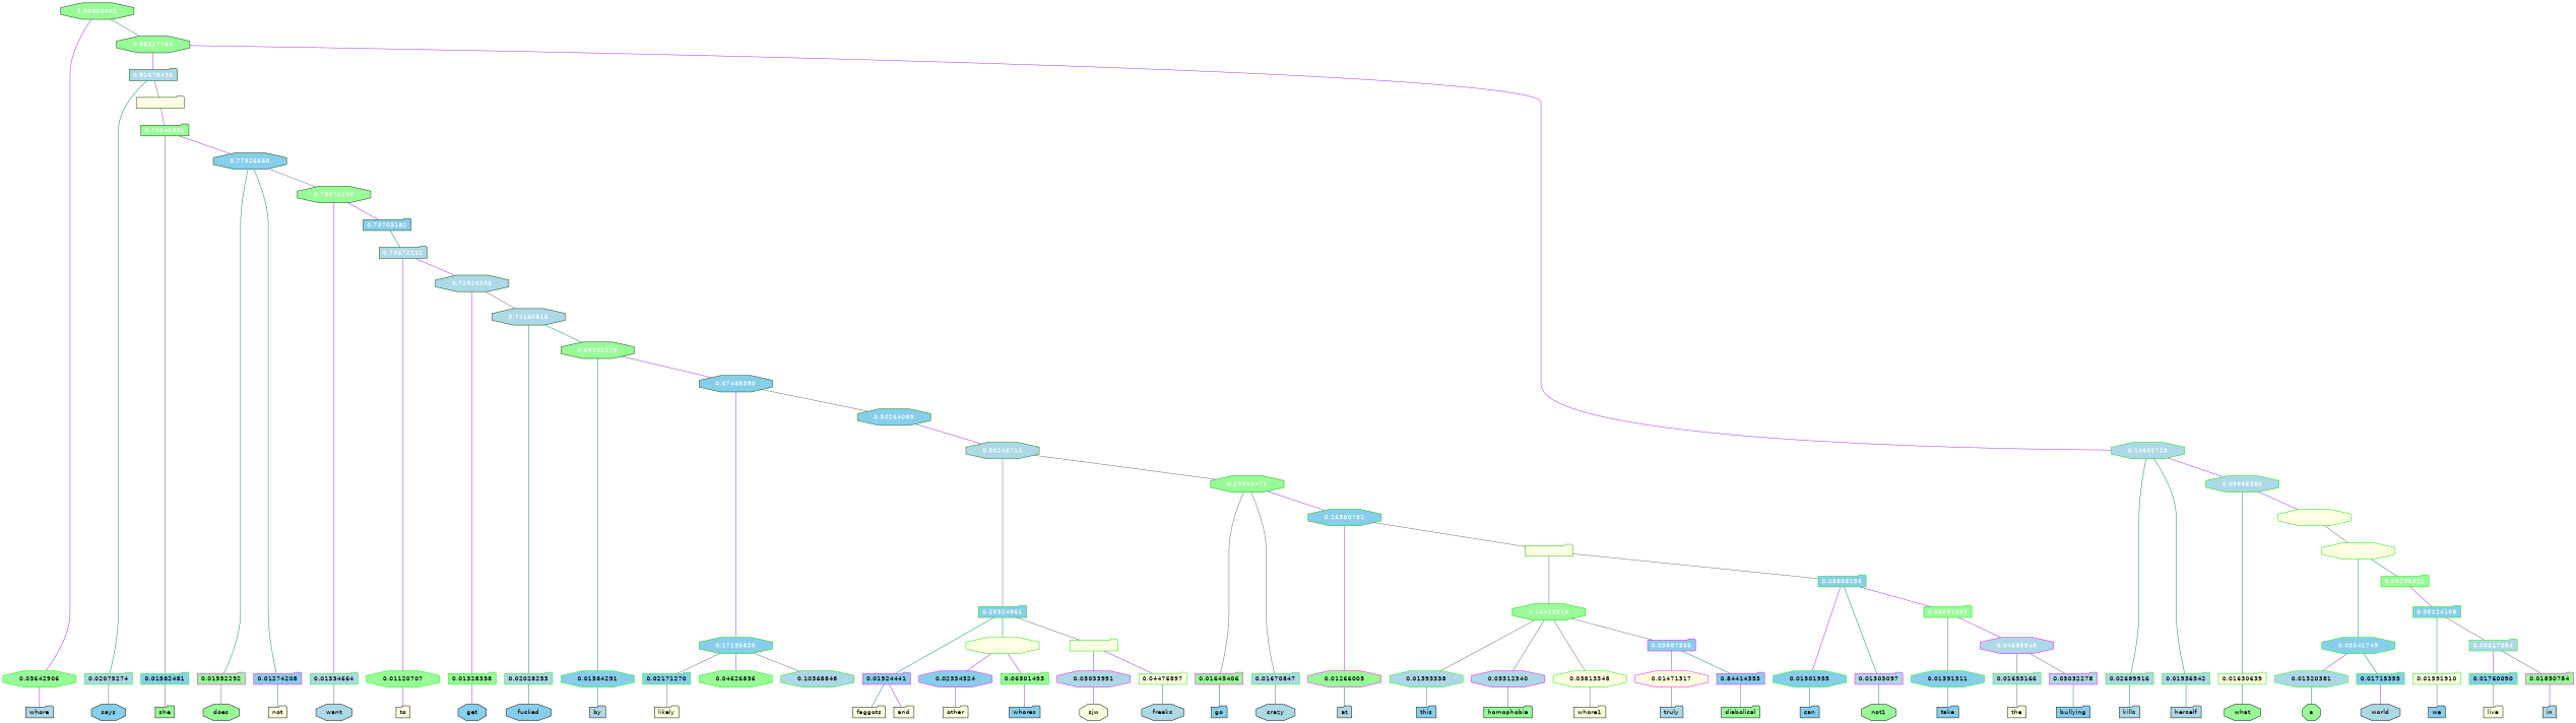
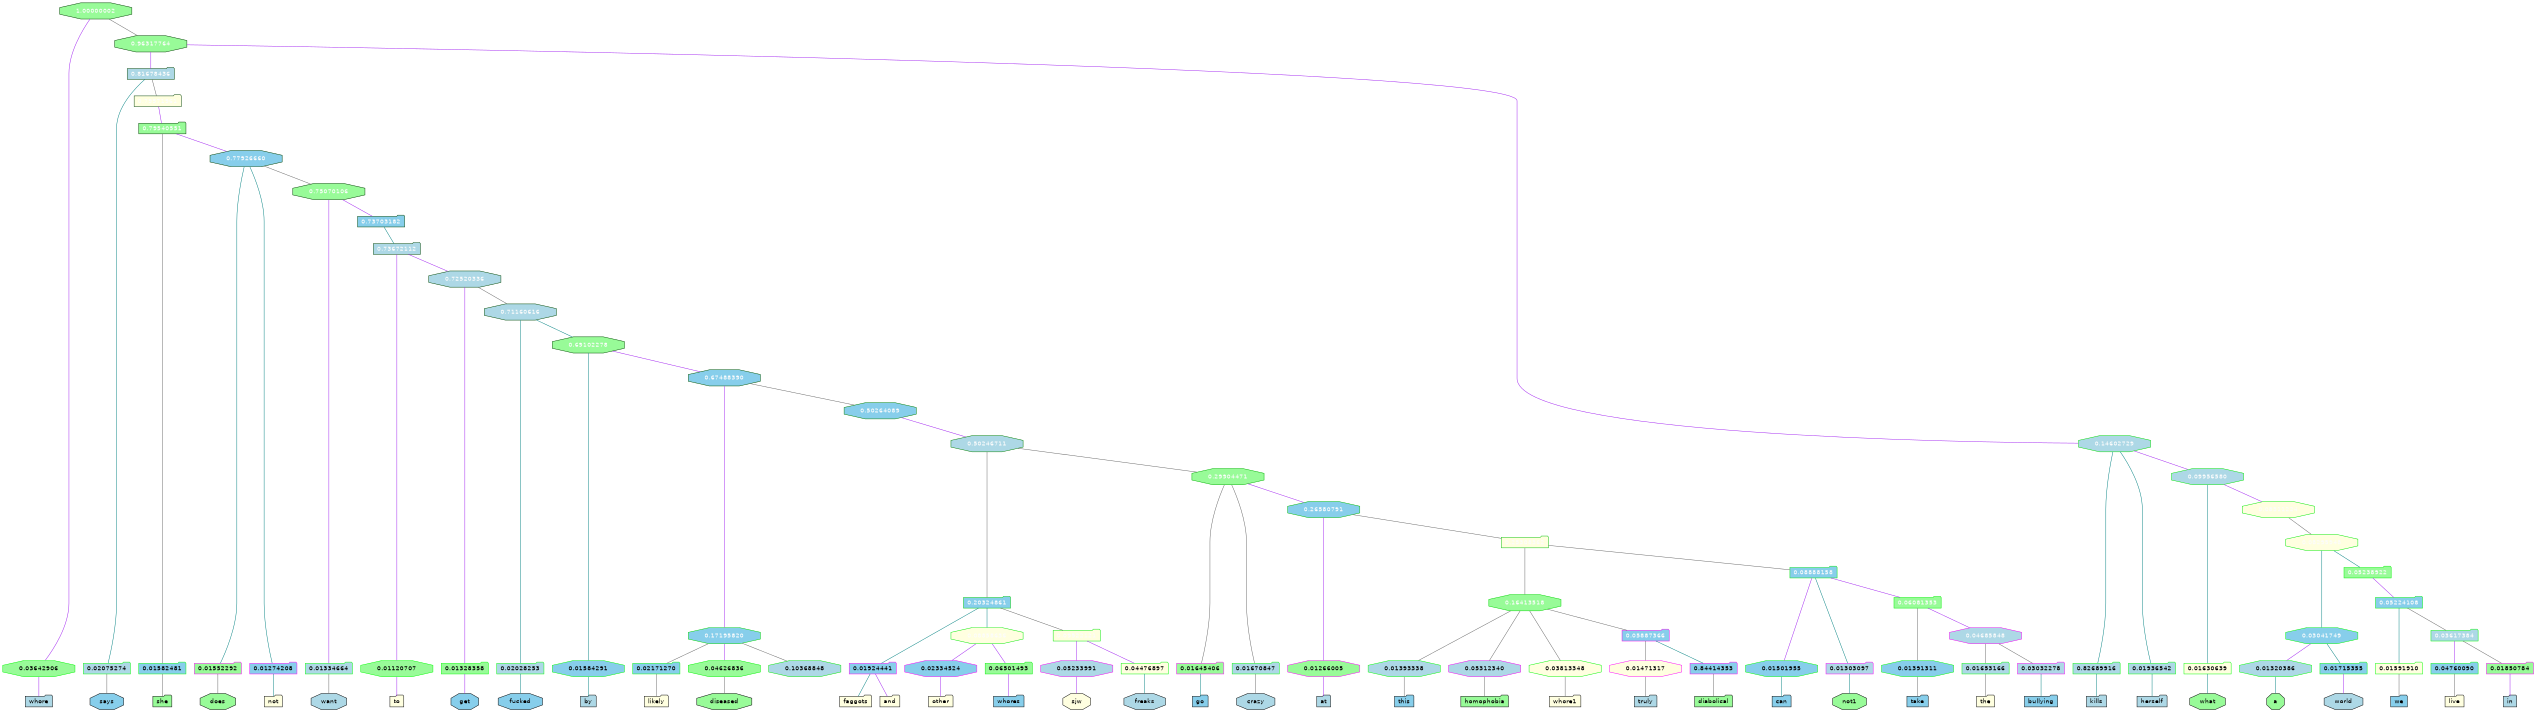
  graph {
    fontname="DejaVu Sans"
    node [color=black fillcolor=lightblue fontname="DejaVu Sans" format=png nodesep=0.001 ordering=out overlap_scaling=0.01 ranksep=0.001 shape=folder style=filled]
    edge [color=gray40 fontname="DejaVu Sans"]
    n1 [height=0.15 label=whore style="filled,solid" width=0.15]
    n2 [fillcolor=skyblue height=0.15 label=says shape=octagon style="filled,solid" width=0.15]
    n3 [fillcolor=palegreen height=0.15 label=she style="filled,solid" width=0.15]
    n4 [fillcolor=palegreen height=0.15 label=does shape=octagon style="filled,solid" width=0.15]
    n5 [fillcolor=lightyellow height=0.15 label=not style="filled,solid" width=0.15]
    n6 [height=0.15 label=want shape=octagon style="filled,solid" width=0.15]
    n7 [fillcolor=lightyellow height=0.15 label=to style="filled,solid" width=0.15]
    n8 [fillcolor=skyblue height=0.15 label=get shape=octagon style="filled,solid" width=0.15]
    n9 [fillcolor=skyblue height=0.15 label=fucked shape=octagon style="filled,solid" width=0.15]
    n10 [height=0.15 label=by style="filled,solid" width=0.15]
    n11 [fillcolor=lightyellow height=0.15 label=likely style="filled,solid" width=0.15]
+   n12 [fillcolor=palegreen height=0.15 label=diseased shape=octagon style="filled,solid" width=0.15]
    n13 [fillcolor=lightyellow height=0.15 label=faggots style="filled,solid" width=0.15]
    n14 [fillcolor=lightyellow height=0.15 label=other style="filled,solid" width=0.15]
    n15 [fillcolor=skyblue height=0.15 label=whores style="filled,solid" width=0.15]
    n16 [fillcolor=lightyellow height=0.15 label=and style="filled,solid" width=0.15]
    n17 [fillcolor=lightyellow height=0.15 label=sjw shape=octagon style="filled,solid" width=0.15]
    n18 [height=0.15 label=freaks shape=octagon style="filled,solid" width=0.15]
    n19 [fillcolor=skyblue height=0.15 label=go style="filled,solid" width=0.15]
    n20 [height=0.15 label=crazy shape=octagon style="filled,solid" width=0.15]
    n21 [height=0.15 label=at style="filled,solid" width=0.15]
    n22 [fillcolor=skyblue height=0.15 label=this style="filled,solid" width=0.15]
    n23 [height=0.15 label=truly style="filled,solid" width=0.15]
    n24 [fillcolor=palegreen height=0.15 label=diabolical style="filled,solid" width=0.15]
    n25 [fillcolor=palegreen height=0.15 label=homophobia style="filled,solid" width=0.15]
    n26 [fillcolor=lightyellow height=0.15 label=whore1 style="filled,solid" width=0.15]
    n27 [fillcolor=skyblue height=0.15 label=can style="filled,solid" width=0.15]
    n28 [fillcolor=palegreen height=0.15 label=not1 shape=octagon style="filled,solid" width=0.15]
    n29 [fillcolor=skyblue height=0.15 label=take style="filled,solid" width=0.15]
    n30 [fillcolor=lightyellow height=0.15 label=the style="filled,solid" width=0.15]
    n31 [fillcolor=skyblue height=0.15 label=bullying style="filled,solid" width=0.15]
    n32 [height=0.15 label=kills style="filled,solid" width=0.15]
    n33 [height=0.15 label=herself style="filled,solid" width=0.15]
    n34 [fillcolor=palegreen height=0.15 label=what shape=octagon style="filled,solid" width=0.15]
    n35 [fillcolor=palegreen height=0.15 label=a shape=octagon style="filled,solid" width=0.15]
    n36 [height=0.15 label=world shape=octagon style="filled,solid" width=0.15]
    n37 [fillcolor=skyblue height=0.15 label=we style="filled,solid" width=0.15]
    n38 [fillcolor=lightyellow height=0.15 label=live style="filled,solid" width=0.15]
    n39 [height=0.15 label=in style="filled,solid" width=0.15]
    n40 [color="0.334 1.000 0.964" fillcolor=palegreen fontcolor=black height=0.15 label=0.03642906 shape=octagon width=0.15]
    n41 [color="0.334 1.000 0.979" fontcolor=black height=0.15 label=0.02075274 width=0.15]
    n42 [color="0.334 1.000 0.984" fillcolor=skyblue fontcolor=black height=0.15 label=0.01582481 width=0.15]
    n43 [color="0.835 1.000 0.984" fillcolor=palegreen fontcolor=black height=0.15 label=0.01552292 width=0.15]
    n44 [color="0.835 1.000 0.987" fillcolor=skyblue fontcolor=black height=0.15 label=0.01274208 width=0.15]
    n45 [color="0.334 1.000 0.987" fontcolor=black height=0.15 label=0.01334664 width=0.15]
    n46 [color="0.334 1.000 0.989" fillcolor=palegreen fontcolor=black height=0.15 label=0.01120707 shape=octagon width=0.15]
    n47 [color="0.334 1.000 0.987" fillcolor=palegreen fontcolor=black height=0.15 label=0.01328358 width=0.15]
    n48 [color="0.334 1.000 0.980" fontcolor=black height=0.15 label=0.02028253 width=0.15]
    n49 [color="0.334 1.000 0.984" fillcolor=skyblue fontcolor=black height=0.15 label=0.01584291 shape=octagon width=0.15]
    n50 [color="0.334 1.000 0.978" fillcolor=skyblue fontcolor=black height=0.15 label=0.02171270 width=0.15]
    n51 [color="0.334 1.000 0.954" fillcolor=palegreen fontcolor=black height=0.15 label=0.04626836 shape=octagon width=0.15]
    n52 [color="0.334 1.000 0.896" fontcolor=black height=0.15 label=0.10368848 shape=octagon width=0.15]
    n53 [color="0.835 1.000 0.977" fillcolor=skyblue fontcolor=black height=0.15 label=0.02334524 shape=octagon width=0.15]
    n54 [color="0.334 1.000 0.935" fillcolor=palegreen fontcolor=black height=0.15 label=0.06501493 width=0.15]
    n55 [color="0.835 1.000 0.981" fillcolor=skyblue fontcolor=black height=0.15 label=0.01924441 width=0.15]
-   n56 [color="0.835 1.000 0.950" fontcolor=black height=0.15 label=0.05033991 shape=octagon width=0.15]
+   n56 [color="0.835 1.000 0.950" fontcolor=black height=0.15 label=0.05233991 shape=octagon width=0.15]
    n57 [color="0.334 1.000 0.955" fillcolor=lightyellow fontcolor=black height=0.15 label=0.04476897 width=0.15]
    n58 [color="0.835 1.000 0.984" fillcolor=palegreen fontcolor=black height=0.15 label=0.01645406 width=0.15]
    n59 [color="0.334 1.000 0.983" fontcolor=black height=0.15 label=0.01670847 width=0.15]
    n60 [color="0.835 1.000 0.987" fillcolor=palegreen fontcolor=black height=0.15 label=0.01266005 shape=octagon width=0.15]
    n61 [color="0.334 1.000 0.986" fontcolor=black height=0.15 label=0.01393338 shape=octagon width=0.15]
    n62 [color="0.835 1.000 0.985" fillcolor=lightyellow fontcolor=black height=0.15 label=0.01471317 shape=octagon width=0.15]
    n63 [color="0.835 1.000 0.956" fillcolor=skyblue fontcolor=black height=0.15 label=0.84414353 width=0.15]
    n64 [color="0.835 1.000 0.947" fontcolor=black height=0.15 label=0.05312340 shape=octagon width=0.15]
    n65 [color="0.334 1.000 0.962" fillcolor=lightyellow fontcolor=black height=0.15 label=0.03813348 shape=octagon width=0.15]
    n66 [color="0.334 1.000 0.985" fillcolor=skyblue fontcolor=black height=0.15 label=0.01501955 shape=octagon width=0.15]
    n67 [color="0.835 1.000 0.987" fontcolor=black height=0.15 label=0.01303097 width=0.15]
    n68 [color="0.334 1.000 0.986" fillcolor=skyblue fontcolor=black height=0.15 label=0.01391311 shape=octagon width=0.15]
    n69 [color="0.334 1.000 0.983" fontcolor=black height=0.15 label=0.01653166 width=0.15]
    n70 [color="0.835 1.000 0.970" fontcolor=black height=0.15 label=0.03032278 width=0.15]
-   n71 [color="0.334 1.000 0.973" fontcolor=black height=0.15 label=0.02689916 width=0.15]
+   n71 [color="0.334 1.000 0.973" fontcolor=black height=0.15 label=0.82689916 width=0.15]
    n72 [color="0.334 1.000 0.981" fontcolor=black height=0.15 label=0.01936542 width=0.15]
    n73 [color="0.334 1.000 0.984" fillcolor=lightyellow fontcolor=black height=0.15 label=0.01630639 width=0.15]
-   n74 [color="0.334 1.000 0.987" fontcolor=black height=0.15 label=0.01320381 shape=octagon width=0.15]
+   n74 [color="0.334 1.000 0.987" fontcolor=black height=0.15 label=0.01320386 shape=octagon width=0.15]
    n75 [color="0.334 1.000 0.983" fillcolor=skyblue fontcolor=black height=0.15 label=0.01715355 width=0.15]
    n76 [color="0.334 1.000 0.984" fillcolor=lightyellow fontcolor=black height=0.15 label=0.01591910 width=0.15]
-   n77 [color="0.334 1.000 0.982" fillcolor=skyblue fontcolor=black height=0.15 label=0.01760090 width=0.15]
+   n77 [color="0.334 1.000 0.982" fillcolor=skyblue fontcolor=black height=0.15 label=0.04760090 width=0.15]
    n78 [color="0.835 1.000 0.981" fillcolor=palegreen fontcolor=black height=0.15 label=0.01850784 width=0.15]
    n79 [color="0.334 1.000 0.250" fillcolor=palegreen fontcolor=grey99 height=0.15 label=1.00000002 shape=octagon width=0.15]
    n80 [color="0.334 1.000 0.250" fillcolor=palegreen fontcolor=grey99 height=0.15 label=0.96317764 shape=octagon width=0.15]
    n81 [color="0.334 1.000 0.250" fontcolor=grey99 height=0.15 label=0.81678436 width=0.15]
    n82 [color="0.334 1.000 0.854" fontcolor=grey99 height=0.15 label=0.14602729 shape=octagon width=0.15]
    n83 [color="0.334 1.000 0.250" fillcolor=lightyellow fontcolor=grey99 height=0.15 label=0.79571961 width=0.15]
    n84 [color="0.334 1.000 0.900" fontcolor=grey99 height=0.15 label=0.09956580 shape=octagon width=0.15]
    n85 [color="0.334 1.000 0.250" fillcolor=palegreen fontcolor=grey99 height=0.15 label=0.79540551 width=0.15]
    n86 [color="0.334 1.000 0.917" fillcolor=lightyellow fontcolor=grey99 height=0.15 label=0.08311224 shape=octagon width=0.15]
    n87 [color="0.334 1.000 0.250" fillcolor=skyblue fontcolor=grey99 height=0.15 label=0.77926660 shape=octagon width=0.15]
    n88 [color="0.334 1.000 0.917" fillcolor=lightyellow fontcolor=grey99 height=0.15 label=0.08295948 shape=octagon width=0.15]
    n89 [color="0.334 1.000 0.250" fillcolor=palegreen fontcolor=grey99 height=0.15 label=0.75070106 shape=octagon width=0.15]
    n90 [color="0.334 1.000 0.970" fillcolor=skyblue fontcolor=grey99 height=0.15 label=0.03041749 shape=octagon width=0.15]
    n91 [color="0.334 1.000 0.948" fillcolor=palegreen fontcolor=grey99 height=0.15 label=0.05238922 width=0.15]
    n92 [color="0.334 1.000 0.263" fillcolor=skyblue fontcolor=grey99 height=0.15 label=0.73703182 width=0.15]
    n93 [color="0.334 1.000 0.948" fillcolor=skyblue fontcolor=grey99 height=0.15 label=0.05224108 width=0.15]
    n94 [color="0.334 1.000 0.263" fontcolor=grey99 height=0.15 label=0.73672112 width=0.15]
    n95 [color="0.334 1.000 0.964" fontcolor=grey99 height=0.15 label=0.03617384 width=0.15]
    n96 [color="0.334 1.000 0.275" fontcolor=grey99 height=0.15 label=0.72520336 shape=octagon width=0.15]
    n97 [color="0.334 1.000 0.288" fontcolor=grey99 height=0.15 label=0.71160616 shape=octagon width=0.15]
    n98 [color="0.334 1.000 0.309" fillcolor=palegreen fontcolor=grey99 height=0.15 label=0.69102278 shape=octagon width=0.15]
    n99 [color="0.334 1.000 0.325" fillcolor=skyblue fontcolor=grey99 height=0.15 label=0.67488390 shape=octagon width=0.15]
    n100 [color="0.334 1.000 0.828" fillcolor=skyblue fontcolor=grey99 height=0.15 label=0.17195820 shape=octagon width=0.15]
    n101 [color="0.334 1.000 0.497" fillcolor=skyblue fontcolor=grey99 height=0.15 label=0.50264089 shape=octagon width=0.15]
    n102 [color="0.334 1.000 0.498" fontcolor=grey99 height=0.15 label=0.50246711 shape=octagon width=0.15]
    n103 [color="0.334 1.000 0.797" fillcolor=skyblue fontcolor=grey99 height=0.15 label=0.20324861 width=0.15]
    n104 [color="0.334 1.000 0.701" fillcolor=palegreen fontcolor=grey99 height=0.15 label=0.29904471 shape=octagon width=0.15]
    n105 [color="0.334 1.000 0.911" fillcolor=lightyellow fontcolor=grey99 height=0.15 label=0.08858636 shape=octagon width=0.15]
    n106 [color="0.334 1.000 0.905" fillcolor=lightyellow fontcolor=grey99 height=0.15 label=0.09522121 width=0.15]
    n107 [color="0.334 1.000 0.734" fillcolor=skyblue fontcolor=grey99 height=0.15 label=0.26580791 shape=octagon width=0.15]
    n108 [color="0.334 1.000 0.747" fillcolor=lightyellow fontcolor=grey99 height=0.15 label=0.25308362 width=0.15]
    n109 [color="0.334 1.000 0.836" fillcolor=palegreen fontcolor=grey99 height=0.15 label=0.16413518 shape=octagon width=0.15]
    n110 [color="0.334 1.000 0.911" fillcolor=skyblue fontcolor=grey99 height=0.15 label=0.08888158 width=0.15]
    n111 [color="0.835 1.000 0.941" fillcolor=skyblue fontcolor=grey99 height=0.15 label=0.05887366 width=0.15]
    n112 [color="0.334 1.000 0.939" fillcolor=palegreen fontcolor=grey99 height=0.15 label=0.06081353 width=0.15]
    n113 [color="0.835 1.000 0.953" fontcolor=grey99 height=0.15 label=0.04685848 shape=octagon width=0.15]
    subgraph sub_1 {
      rank=same
      n1
      n2
      n3
      n4
      n5
      n6
      n7
      n8
      n9
      n10
      n11
+     n12
      n13
      n14
      n15
      n16
      n17
      n18
      n19
      n20
      n21
      n22
      n23
      n24
      n25
      n26
      n27
      n28
      n29
      n30
      n31
      n32
      n33
      n34
      n35
      n36
      n37
      n38
      n39
    }
    subgraph sub_2 {
      rank=same
      n40
      n41
      n42
      n43
      n44
      n45
      n46
      n47
      n48
      n49
      n50
      n51
      n52
      n53
      n54
      n55
      n56
      n57
      n58
      n59
      n60
      n61
      n62
      n63
      n64
      n65
      n66
      n67
      n68
      n69
      n70
      n71
      n72
      n73
      n74
      n75
      n76
      n77
      n78
    }
    n40 -- n1 [color=purple]
    n41 -- n2
    n42 -- n3
    n43 -- n4
    n44 -- n5 [color=teal]
    n45 -- n6
    n46 -- n7 [color=purple]
    n47 -- n8 [color=purple]
    n48 -- n9 [color=teal]
    n49 -- n10 [color=teal]
    n50 -- n11
+   n51 -- n12
    n53 -- n14 [color=purple]
    n54 -- n15 [color=purple]
    n55 -- n13 [color=teal]
    n55 -- n16 [color=purple]
    n56 -- n17 [color=purple]
    n57 -- n18 [color=teal]
    n58 -- n19 [color=teal]
    n59 -- n20
-   n60 -- n21 [color=teal]
+   n60 -- n21 [color=purple]
    n61 -- n22
    n62 -- n23
    n63 -- n24
    n64 -- n25
    n65 -- n26
    n66 -- n27 [color=teal]
    n67 -- n28 [color=teal]
    n68 -- n29
    n69 -- n30
    n70 -- n31 [color=teal]
    n71 -- n32 [color=teal]
    n72 -- n33 [color=teal]
    n73 -- n34 [color=teal]
    n74 -- n35 [color=teal]
    n75 -- n36 [color=purple]
    n76 -- n37
    n77 -- n38
    n78 -- n39 [color=purple]
    n79 -- n40 [color=purple]
    n79 -- n80
    n80 -- n81 [color=purple]
    n80 -- n82 [color=purple]
    n81 -- n41 [color=teal]
    n81 -- n83
    n82 -- n71 [color=teal]
    n82 -- n72 [color=teal]
    n82 -- n84 [color=purple]
    n83 -- n85 [color=purple]
    n84 -- n73 [color=teal]
    n84 -- n86 [color=purple]
    n85 -- n42
    n85 -- n87 [color=purple]
    n86 -- n88
    n87 -- n43 [color=teal]
    n87 -- n44 [color=teal]
    n87 -- n89
    n88 -- n90 [color=teal]
    n88 -- n91 [color=teal]
    n89 -- n45 [color=purple]
    n89 -- n92 [color=purple]
    n90 -- n74 [color=purple]
    n90 -- n75 [color=teal]
    n91 -- n93 [color=purple]
    n92 -- n94 [color=teal]
    n93 -- n76 [color=teal]
    n93 -- n95
    n94 -- n46 [color=purple]
    n94 -- n96 [color=purple]
    n95 -- n77 [color=purple]
    n95 -- n78
    n96 -- n47 [color=purple]
    n96 -- n97
    n97 -- n48 [color=teal]
    n97 -- n98 [color=teal]
    n98 -- n49 [color=teal]
    n98 -- n99 [color=purple]
    n99 -- n100 [color=purple]
    n99 -- n101
    n100 -- n50
    n100 -- n51 [color=purple]
    n100 -- n52
    n101 -- n102 [color=purple]
    n102 -- n103
    n102 -- n104
    n103 -- n55 [color=teal]
    n103 -- n105 [color=teal]
    n103 -- n106
    n104 -- n58
    n104 -- n59
    n104 -- n107 [color=purple]
    n105 -- n53 [color=purple]
    n105 -- n54 [color=purple]
    n106 -- n56 [color=purple]
    n106 -- n57 [color=purple]
    n107 -- n60 [color=purple]
    n107 -- n108
    n108 -- n109
    n108 -- n110
    n109 -- n61
    n109 -- n64
    n109 -- n65
    n109 -- n111
    n110 -- n66 [color=purple]
    n110 -- n67 [color=teal]
    n110 -- n112 [color=purple]
    n111 -- n62
    n111 -- n63 [color=teal]
    n112 -- n68
    n112 -- n113 [color=purple]
    n113 -- n69
    n113 -- n70
  }
